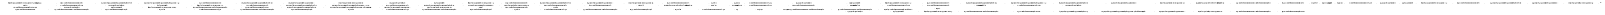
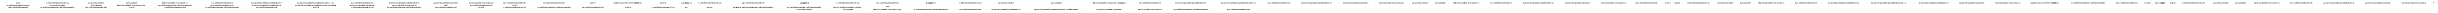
  digraph {
    fontname="DejaVu Sans Mono"
    rankdir=LR
    node [fontname="DejaVu Sans Mono"]
    edge [fontname="DejaVu Sans Mono"]
    "r0 := @this: vm.compiler.jbe.constprop.constprop01.constprop01"
    "$r1 = <vm.compiler.jbe.constprop.constprop01.constprop01: vm.compiler.jbe.constprop.constprop01.Starter st>"
    "$i0 = $r1.<vm.compiler.jbe.constprop.constprop01.Starter: int a_one>"
    "$d0 = (double) $i0"
    "r0.<vm.compiler.jbe.constprop.constprop01.constprop01: double a> = $d0"
    "$r2 = <vm.compiler.jbe.constprop.constprop01.constprop01: vm.compiler.jbe.constprop.constprop01.Starter st>"
    "$i1 = $r2.<vm.compiler.jbe.constprop.constprop01.Starter: int a_one>"
    "$d1 = (double) $i1"
    "r0.<vm.compiler.jbe.constprop.constprop01.constprop01: double c> = $d1"
    "$r3 = <vm.compiler.jbe.constprop.constprop01.constprop01: vm.compiler.jbe.constprop.constprop01.Starter st>"
    "$i2 = $r3.<vm.compiler.jbe.constprop.constprop01.Starter: int a_one>"
    "$d2 = (double) $i2"
    "r0.<vm.compiler.jbe.constprop.constprop01.constprop01: double d> = $d2"
    "$r4 = <vm.compiler.jbe.constprop.constprop01.constprop01: vm.compiler.jbe.constprop.constprop01.Starter st>"
    "$i3 = $r4.<vm.compiler.jbe.constprop.constprop01.Starter: int a_one>"
    "$d3 = (double) $i3"
    "r0.<vm.compiler.jbe.constprop.constprop01.constprop01: double x> = $d3"
    n18 [label="i11 = 0"]
    "goto [?= (branch)]"
    "if i10 < 16386 goto $r5 = <vm.compiler.jbe.constprop.constprop01.constprop01: vm.compiler.jbe.constprop.constprop01.Starter st>"
    "$r5 = <vm.compiler.jbe.constprop.constprop01.constprop01: vm.compiler.jbe.constprop.constprop01.Starter st>"
    "$r7 = <java.lang.System: java.io.PrintStream out>"
    "virtualinvoke $r5.<vm.compiler.jbe.constprop.constprop01.Starter: void increment_unopt()>()"
    "i10 = i10 + 1"
    "$r6 = new java.lang.StringBuilder"
    "specialinvoke $r6.<java.lang.StringBuilder: void <init>(java.lang.String)>(\"gl_unopt = \")"
    "$r8 = <vm.compiler.jbe.constprop.constprop01.constprop01: vm.compiler.jbe.constprop.constprop01.Starter st>"
    "$i4 = $r8.<vm.compiler.jbe.constprop.constprop01.Starter: int gl_unopt>"
    "$r9 = virtualinvoke $r6.<java.lang.StringBuilder: java.lang.StringBuilder append(int)>($i4)"
    "$r10 = virtualinvoke $r9.<java.lang.StringBuilder: java.lang.StringBuilder append(java.lang.String)>(\" after incrementing it 16386 times.\")"
    "$r11 = virtualinvoke $r10.<java.lang.StringBuilder: java.lang.String toString()>()"
    "virtualinvoke $r7.<java.io.PrintStream: void println(java.lang.String)>($r11)"
    "$r12 = <vm.compiler.jbe.constprop.constprop01.constprop01: vm.compiler.jbe.constprop.constprop01.Starter st>"
    "$i5 = $r12.<vm.compiler.jbe.constprop.constprop01.Starter: int gl_unopt>"
    "$r12.<vm.compiler.jbe.constprop.constprop01.Starter: int gl_unopt> = $i6"
    "$r14 = <java.lang.System: java.io.PrintStream out>"
    "$r13 = new java.lang.StringBuilder"
    "specialinvoke $r13.<java.lang.StringBuilder: void <init>(java.lang.String)>(\"gl_unopt = \")"
    "$r15 = <vm.compiler.jbe.constprop.constprop01.constprop01: vm.compiler.jbe.constprop.constprop01.Starter st>"
    "$i7 = $r15.<vm.compiler.jbe.constprop.constprop01.Starter: int gl_unopt>"
    "$r16 = virtualinvoke $r13.<java.lang.StringBuilder: java.lang.StringBuilder append(int)>($i7)"
    "$r17 = virtualinvoke $r16.<java.lang.StringBuilder: java.lang.StringBuilder append(java.lang.String)>(\" after subtracting 16386.\")"
    "$r18 = virtualinvoke $r17.<java.lang.StringBuilder: java.lang.String toString()>()"
    "virtualinvoke $r14.<java.io.PrintStream: void println(java.lang.String)>($r18)"
    "c8 = 32769"
    "$d5 = r0.<vm.compiler.jbe.constprop.constprop01.constprop01: double c>"
    "$d4 = (double) c8"
    "$d6 = $d5 * $d4"
    "r0.<vm.compiler.jbe.constprop.constprop01.constprop01: double b> = $d6"
    "$r20 = <java.lang.System: java.io.PrintStream out>"
    "$r19 = new java.lang.StringBuilder"
    "specialinvoke $r19.<java.lang.StringBuilder: void <init>(java.lang.String)>(\"c = \")"
    "$d7 = r0.<vm.compiler.jbe.constprop.constprop01.constprop01: double c>"
    "$r21 = virtualinvoke $r19.<java.lang.StringBuilder: java.lang.StringBuilder append(double)>($d7)"
    "$r22 = virtualinvoke $r21.<java.lang.StringBuilder: java.lang.StringBuilder append(java.lang.String)>(\"; m = 2; b = \")"
    "$d8 = r0.<vm.compiler.jbe.constprop.constprop01.constprop01: double b>"
    "$r23 = virtualinvoke $r22.<java.lang.StringBuilder: java.lang.StringBuilder append(double)>($d8)"
    "$r24 = virtualinvoke $r23.<java.lang.StringBuilder: java.lang.String toString()>()"
    "virtualinvoke $r20.<java.io.PrintStream: void println(java.lang.String)>($r24)"
    "$d10 = r0.<vm.compiler.jbe.constprop.constprop01.constprop01: double a>"
    "$d9 = r0.<vm.compiler.jbe.constprop.constprop01.constprop01: double d>"
    "$d11 = $d10 * $d9"
    "$d12 = staticinvoke <java.lang.Math: double pow(double,double)>(0.3183098861837907, 15.0)"
    "$d13 = $d11 * $d12"
    "$d14 = 2.718281828459045 / $d13"
    "r0.<vm.compiler.jbe.constprop.constprop01.constprop01: double a> = $d14"
    "$d15 = r0.<vm.compiler.jbe.constprop.constprop01.constprop01: double d>"
    "$d16 = 5.43656365691809 * $d15"
    "r0.<vm.compiler.jbe.constprop.constprop01.constprop01: double c> = $d16"
    "$d17 = r0.<vm.compiler.jbe.constprop.constprop01.constprop01: double a>"
    "$d18 = 5.43656365691809 * $d17"
    "r0.<vm.compiler.jbe.constprop.constprop01.constprop01: double d> = $d18"
    "$r26 = <java.lang.System: java.io.PrintStream out>"
+   "$r25 = new java.lang.StringBuilder"
    "specialinvoke $r25.<java.lang.StringBuilder: void <init>(java.lang.String)>(\"e = 2.718281828459045; d = \")"
    "$d19 = r0.<vm.compiler.jbe.constprop.constprop01.constprop01: double d>"
    "$r27 = virtualinvoke $r25.<java.lang.StringBuilder: java.lang.StringBuilder append(double)>($d19)"
    "$r28 = virtualinvoke $r27.<java.lang.StringBuilder: java.lang.StringBuilder append(java.lang.String)>(\"; a = \")"
    "$d20 = r0.<vm.compiler.jbe.constprop.constprop01.constprop01: double a>"
    "$r29 = virtualinvoke $r28.<java.lang.StringBuilder: java.lang.StringBuilder append(double)>($d20)"
    "$r30 = virtualinvoke $r29.<java.lang.StringBuilder: java.lang.String toString()>()"
    "virtualinvoke $r26.<java.io.PrintStream: void println(java.lang.String)>($r30)"
    "$r32 = <java.lang.System: java.io.PrintStream out>"
    "$r31 = new java.lang.StringBuilder"
    "specialinvoke $r31.<java.lang.StringBuilder: void <init>(java.lang.String)>(\"x = \")"
    "$d21 = r0.<vm.compiler.jbe.constprop.constprop01.constprop01: double x>"
    "$r33 = virtualinvoke $r31.<java.lang.StringBuilder: java.lang.StringBuilder append(double)>($d21)"
    "$r34 = virtualinvoke $r33.<java.lang.StringBuilder: java.lang.String toString()>()"
    "virtualinvoke $r32.<java.io.PrintStream: void println(java.lang.String)>($r34)"
    "$d23 = r0.<vm.compiler.jbe.constprop.constprop01.constprop01: double x>"
    "$d22 = (double) c8"
    "$d24 = $d23 + $d22"
    "r0.<vm.compiler.jbe.constprop.constprop01.constprop01: double x> = $d24"
    "$r36 = <java.lang.System: java.io.PrintStream out>"
    "$r35 = new java.lang.StringBuilder"
    "specialinvoke $r35.<java.lang.StringBuilder: void <init>(java.lang.String)>(\"x = \")"
    "$d25 = r0.<vm.compiler.jbe.constprop.constprop01.constprop01: double x>"
    "$r37 = virtualinvoke $r35.<java.lang.StringBuilder: java.lang.StringBuilder append(double)>($d25)"
    "$r38 = virtualinvoke $r37.<java.lang.StringBuilder: java.lang.StringBuilder append(java.lang.String)>(\"; m = \")"
    "$r39 = virtualinvoke $r38.<java.lang.StringBuilder: java.lang.StringBuilder append(int)>(c8)"
    "$r40 = virtualinvoke $r39.<java.lang.StringBuilder: java.lang.String toString()>()"
    "virtualinvoke $r36.<java.io.PrintStream: void println(java.lang.String)>($r40)"
    "$d26 = staticinvoke <java.lang.Math: double pow(double,double)>(0.3183098861837907, 15.0)"
    "$r41 = <vm.compiler.jbe.constprop.constprop01.constprop01: vm.compiler.jbe.constprop.constprop01.Starter st>"
    "$i9 = $r41.<vm.compiler.jbe.constprop.constprop01.Starter: int zero>"
    "$d27 = (double) $i9"
    "$d28 = $d27 / 3.141592653589793"
    "$d29 = $d26 + $d28"
    "r0.<vm.compiler.jbe.constprop.constprop01.constprop01: double z> = $d29"
    "$r43 = <java.lang.System: java.io.PrintStream out>"
    "$r42 = new java.lang.StringBuilder"
    "specialinvoke $r42.<java.lang.StringBuilder: void <init>(java.lang.String)>(\"z = \")"
    "$d30 = r0.<vm.compiler.jbe.constprop.constprop01.constprop01: double z>"
    "$r44 = virtualinvoke $r42.<java.lang.StringBuilder: java.lang.StringBuilder append(double)>($d30)"
    "$r45 = virtualinvoke $r44.<java.lang.StringBuilder: java.lang.String toString()>()"
    "virtualinvoke $r43.<java.io.PrintStream: void println(java.lang.String)>($r45)"
    return
    "r0 := @this: vm.compiler.jbe.constprop.constprop01.constprop01" -> "$r1 = <vm.compiler.jbe.constprop.constprop01.constprop01: vm.compiler.jbe.constprop.constprop01.Starter st>"
    "$r1 = <vm.compiler.jbe.constprop.constprop01.constprop01: vm.compiler.jbe.constprop.constprop01.Starter st>" -> "$i0 = $r1.<vm.compiler.jbe.constprop.constprop01.Starter: int a_one>"
    "$i0 = $r1.<vm.compiler.jbe.constprop.constprop01.Starter: int a_one>" -> "$d0 = (double) $i0"
    "$d0 = (double) $i0" -> "r0.<vm.compiler.jbe.constprop.constprop01.constprop01: double a> = $d0"
    "r0.<vm.compiler.jbe.constprop.constprop01.constprop01: double a> = $d0" -> "$r2 = <vm.compiler.jbe.constprop.constprop01.constprop01: vm.compiler.jbe.constprop.constprop01.Starter st>"
    "$r2 = <vm.compiler.jbe.constprop.constprop01.constprop01: vm.compiler.jbe.constprop.constprop01.Starter st>" -> "$i1 = $r2.<vm.compiler.jbe.constprop.constprop01.Starter: int a_one>"
    "$i1 = $r2.<vm.compiler.jbe.constprop.constprop01.Starter: int a_one>" -> "$d1 = (double) $i1"
    "$d1 = (double) $i1" -> "r0.<vm.compiler.jbe.constprop.constprop01.constprop01: double c> = $d1"
    "r0.<vm.compiler.jbe.constprop.constprop01.constprop01: double c> = $d1" -> "$r3 = <vm.compiler.jbe.constprop.constprop01.constprop01: vm.compiler.jbe.constprop.constprop01.Starter st>"
    "$r3 = <vm.compiler.jbe.constprop.constprop01.constprop01: vm.compiler.jbe.constprop.constprop01.Starter st>" -> "$i2 = $r3.<vm.compiler.jbe.constprop.constprop01.Starter: int a_one>"
    "$i2 = $r3.<vm.compiler.jbe.constprop.constprop01.Starter: int a_one>" -> "$d2 = (double) $i2"
    "$d2 = (double) $i2" -> "r0.<vm.compiler.jbe.constprop.constprop01.constprop01: double d> = $d2"
    "r0.<vm.compiler.jbe.constprop.constprop01.constprop01: double d> = $d2" -> "$r4 = <vm.compiler.jbe.constprop.constprop01.constprop01: vm.compiler.jbe.constprop.constprop01.Starter st>"
    "$r4 = <vm.compiler.jbe.constprop.constprop01.constprop01: vm.compiler.jbe.constprop.constprop01.Starter st>" -> "$i3 = $r4.<vm.compiler.jbe.constprop.constprop01.Starter: int a_one>"
    "$i3 = $r4.<vm.compiler.jbe.constprop.constprop01.Starter: int a_one>" -> "$d3 = (double) $i3"
    "$d3 = (double) $i3" -> "r0.<vm.compiler.jbe.constprop.constprop01.constprop01: double x> = $d3"
    "r0.<vm.compiler.jbe.constprop.constprop01.constprop01: double x> = $d3" -> n18
    n18 -> "goto [?= (branch)]"
    "goto [?= (branch)]" -> "if i10 < 16386 goto $r5 = <vm.compiler.jbe.constprop.constprop01.constprop01: vm.compiler.jbe.constprop.constprop01.Starter st>"
    "if i10 < 16386 goto $r5 = <vm.compiler.jbe.constprop.constprop01.constprop01: vm.compiler.jbe.constprop.constprop01.Starter st>" -> "$r5 = <vm.compiler.jbe.constprop.constprop01.constprop01: vm.compiler.jbe.constprop.constprop01.Starter st>"
    "if i10 < 16386 goto $r5 = <vm.compiler.jbe.constprop.constprop01.constprop01: vm.compiler.jbe.constprop.constprop01.Starter st>" -> "$r7 = <java.lang.System: java.io.PrintStream out>"
    "$r5 = <vm.compiler.jbe.constprop.constprop01.constprop01: vm.compiler.jbe.constprop.constprop01.Starter st>" -> "virtualinvoke $r5.<vm.compiler.jbe.constprop.constprop01.Starter: void increment_unopt()>()"
    "$r7 = <java.lang.System: java.io.PrintStream out>" -> "$r6 = new java.lang.StringBuilder"
    "virtualinvoke $r5.<vm.compiler.jbe.constprop.constprop01.Starter: void increment_unopt()>()" -> "i10 = i10 + 1"
    "i10 = i10 + 1" -> "if i10 < 16386 goto $r5 = <vm.compiler.jbe.constprop.constprop01.constprop01: vm.compiler.jbe.constprop.constprop01.Starter st>"
    "$r6 = new java.lang.StringBuilder" -> "specialinvoke $r6.<java.lang.StringBuilder: void <init>(java.lang.String)>(\"gl_unopt = \")"
    "specialinvoke $r6.<java.lang.StringBuilder: void <init>(java.lang.String)>(\"gl_unopt = \")" -> "$r8 = <vm.compiler.jbe.constprop.constprop01.constprop01: vm.compiler.jbe.constprop.constprop01.Starter st>"
    "$r8 = <vm.compiler.jbe.constprop.constprop01.constprop01: vm.compiler.jbe.constprop.constprop01.Starter st>" -> "$i4 = $r8.<vm.compiler.jbe.constprop.constprop01.Starter: int gl_unopt>"
    "$i4 = $r8.<vm.compiler.jbe.constprop.constprop01.Starter: int gl_unopt>" -> "$r9 = virtualinvoke $r6.<java.lang.StringBuilder: java.lang.StringBuilder append(int)>($i4)"
    "$r9 = virtualinvoke $r6.<java.lang.StringBuilder: java.lang.StringBuilder append(int)>($i4)" -> "$r10 = virtualinvoke $r9.<java.lang.StringBuilder: java.lang.StringBuilder append(java.lang.String)>(\" after incrementing it 16386 times.\")"
    "$r10 = virtualinvoke $r9.<java.lang.StringBuilder: java.lang.StringBuilder append(java.lang.String)>(\" after incrementing it 16386 times.\")" -> "$r11 = virtualinvoke $r10.<java.lang.StringBuilder: java.lang.String toString()>()"
    "$r11 = virtualinvoke $r10.<java.lang.StringBuilder: java.lang.String toString()>()" -> "virtualinvoke $r7.<java.io.PrintStream: void println(java.lang.String)>($r11)"
    "virtualinvoke $r7.<java.io.PrintStream: void println(java.lang.String)>($r11)" -> "$r12 = <vm.compiler.jbe.constprop.constprop01.constprop01: vm.compiler.jbe.constprop.constprop01.Starter st>"
    "$r12 = <vm.compiler.jbe.constprop.constprop01.constprop01: vm.compiler.jbe.constprop.constprop01.Starter st>" -> "$i5 = $r12.<vm.compiler.jbe.constprop.constprop01.Starter: int gl_unopt>"
    "$r12.<vm.compiler.jbe.constprop.constprop01.Starter: int gl_unopt> = $i6" -> "$r14 = <java.lang.System: java.io.PrintStream out>"
    "$r14 = <java.lang.System: java.io.PrintStream out>" -> "$r13 = new java.lang.StringBuilder"
    "$r13 = new java.lang.StringBuilder" -> "specialinvoke $r13.<java.lang.StringBuilder: void <init>(java.lang.String)>(\"gl_unopt = \")"
    "specialinvoke $r13.<java.lang.StringBuilder: void <init>(java.lang.String)>(\"gl_unopt = \")" -> "$r15 = <vm.compiler.jbe.constprop.constprop01.constprop01: vm.compiler.jbe.constprop.constprop01.Starter st>"
    "$r15 = <vm.compiler.jbe.constprop.constprop01.constprop01: vm.compiler.jbe.constprop.constprop01.Starter st>" -> "$i7 = $r15.<vm.compiler.jbe.constprop.constprop01.Starter: int gl_unopt>"
    "$i7 = $r15.<vm.compiler.jbe.constprop.constprop01.Starter: int gl_unopt>" -> "$r16 = virtualinvoke $r13.<java.lang.StringBuilder: java.lang.StringBuilder append(int)>($i7)"
    "$r16 = virtualinvoke $r13.<java.lang.StringBuilder: java.lang.StringBuilder append(int)>($i7)" -> "$r17 = virtualinvoke $r16.<java.lang.StringBuilder: java.lang.StringBuilder append(java.lang.String)>(\" after subtracting 16386.\")"
    "$r17 = virtualinvoke $r16.<java.lang.StringBuilder: java.lang.StringBuilder append(java.lang.String)>(\" after subtracting 16386.\")" -> "$r18 = virtualinvoke $r17.<java.lang.StringBuilder: java.lang.String toString()>()"
    "$r18 = virtualinvoke $r17.<java.lang.StringBuilder: java.lang.String toString()>()" -> "virtualinvoke $r14.<java.io.PrintStream: void println(java.lang.String)>($r18)"
    "virtualinvoke $r14.<java.io.PrintStream: void println(java.lang.String)>($r18)" -> "c8 = 32769"
    "c8 = 32769" -> "$d5 = r0.<vm.compiler.jbe.constprop.constprop01.constprop01: double c>"
    "$d5 = r0.<vm.compiler.jbe.constprop.constprop01.constprop01: double c>" -> "$d4 = (double) c8"
    "$d6 = $d5 * $d4" -> "r0.<vm.compiler.jbe.constprop.constprop01.constprop01: double b> = $d6"
    "r0.<vm.compiler.jbe.constprop.constprop01.constprop01: double b> = $d6" -> "$r20 = <java.lang.System: java.io.PrintStream out>"
    "$r20 = <java.lang.System: java.io.PrintStream out>" -> "$r19 = new java.lang.StringBuilder"
    "$r19 = new java.lang.StringBuilder" -> "specialinvoke $r19.<java.lang.StringBuilder: void <init>(java.lang.String)>(\"c = \")"
    "specialinvoke $r19.<java.lang.StringBuilder: void <init>(java.lang.String)>(\"c = \")" -> "$d7 = r0.<vm.compiler.jbe.constprop.constprop01.constprop01: double c>"
    "$d7 = r0.<vm.compiler.jbe.constprop.constprop01.constprop01: double c>" -> "$r21 = virtualinvoke $r19.<java.lang.StringBuilder: java.lang.StringBuilder append(double)>($d7)"
    "$r21 = virtualinvoke $r19.<java.lang.StringBuilder: java.lang.StringBuilder append(double)>($d7)" -> "$r22 = virtualinvoke $r21.<java.lang.StringBuilder: java.lang.StringBuilder append(java.lang.String)>(\"; m = 2; b = \")"
    "$r22 = virtualinvoke $r21.<java.lang.StringBuilder: java.lang.StringBuilder append(java.lang.String)>(\"; m = 2; b = \")" -> "$d8 = r0.<vm.compiler.jbe.constprop.constprop01.constprop01: double b>"
    "$d8 = r0.<vm.compiler.jbe.constprop.constprop01.constprop01: double b>" -> "$r23 = virtualinvoke $r22.<java.lang.StringBuilder: java.lang.StringBuilder append(double)>($d8)"
    "$r23 = virtualinvoke $r22.<java.lang.StringBuilder: java.lang.StringBuilder append(double)>($d8)" -> "$r24 = virtualinvoke $r23.<java.lang.StringBuilder: java.lang.String toString()>()"
    "$r24 = virtualinvoke $r23.<java.lang.StringBuilder: java.lang.String toString()>()" -> "virtualinvoke $r20.<java.io.PrintStream: void println(java.lang.String)>($r24)"
    "virtualinvoke $r20.<java.io.PrintStream: void println(java.lang.String)>($r24)" -> "$d10 = r0.<vm.compiler.jbe.constprop.constprop01.constprop01: double a>"
    "$d10 = r0.<vm.compiler.jbe.constprop.constprop01.constprop01: double a>" -> "$d9 = r0.<vm.compiler.jbe.constprop.constprop01.constprop01: double d>"
    "$d9 = r0.<vm.compiler.jbe.constprop.constprop01.constprop01: double d>" -> "$d11 = $d10 * $d9"
    "$d11 = $d10 * $d9" -> "$d12 = staticinvoke <java.lang.Math: double pow(double,double)>(0.3183098861837907, 15.0)"
    "$d12 = staticinvoke <java.lang.Math: double pow(double,double)>(0.3183098861837907, 15.0)" -> "$d13 = $d11 * $d12"
    "$d13 = $d11 * $d12" -> "$d14 = 2.718281828459045 / $d13"
    "$d14 = 2.718281828459045 / $d13" -> "r0.<vm.compiler.jbe.constprop.constprop01.constprop01: double a> = $d14"
    "r0.<vm.compiler.jbe.constprop.constprop01.constprop01: double a> = $d14" -> "$d15 = r0.<vm.compiler.jbe.constprop.constprop01.constprop01: double d>"
    "$d15 = r0.<vm.compiler.jbe.constprop.constprop01.constprop01: double d>" -> "$d16 = 5.43656365691809 * $d15"
    "$d16 = 5.43656365691809 * $d15" -> "r0.<vm.compiler.jbe.constprop.constprop01.constprop01: double c> = $d16"
    "r0.<vm.compiler.jbe.constprop.constprop01.constprop01: double c> = $d16" -> "$d17 = r0.<vm.compiler.jbe.constprop.constprop01.constprop01: double a>"
    "$d17 = r0.<vm.compiler.jbe.constprop.constprop01.constprop01: double a>" -> "$d18 = 5.43656365691809 * $d17"
    "$d18 = 5.43656365691809 * $d17" -> "r0.<vm.compiler.jbe.constprop.constprop01.constprop01: double d> = $d18"
    "r0.<vm.compiler.jbe.constprop.constprop01.constprop01: double d> = $d18" -> "$r26 = <java.lang.System: java.io.PrintStream out>"
+   "$r26 = <java.lang.System: java.io.PrintStream out>" -> "$r25 = new java.lang.StringBuilder"
+   "$r25 = new java.lang.StringBuilder" -> "specialinvoke $r25.<java.lang.StringBuilder: void <init>(java.lang.String)>(\"e = 2.718281828459045; d = \")"
    "specialinvoke $r25.<java.lang.StringBuilder: void <init>(java.lang.String)>(\"e = 2.718281828459045; d = \")" -> "$d19 = r0.<vm.compiler.jbe.constprop.constprop01.constprop01: double d>"
    "$d19 = r0.<vm.compiler.jbe.constprop.constprop01.constprop01: double d>" -> "$r27 = virtualinvoke $r25.<java.lang.StringBuilder: java.lang.StringBuilder append(double)>($d19)"
    "$r27 = virtualinvoke $r25.<java.lang.StringBuilder: java.lang.StringBuilder append(double)>($d19)" -> "$r28 = virtualinvoke $r27.<java.lang.StringBuilder: java.lang.StringBuilder append(java.lang.String)>(\"; a = \")"
    "$r28 = virtualinvoke $r27.<java.lang.StringBuilder: java.lang.StringBuilder append(java.lang.String)>(\"; a = \")" -> "$d20 = r0.<vm.compiler.jbe.constprop.constprop01.constprop01: double a>"
    "$d20 = r0.<vm.compiler.jbe.constprop.constprop01.constprop01: double a>" -> "$r29 = virtualinvoke $r28.<java.lang.StringBuilder: java.lang.StringBuilder append(double)>($d20)"
    "$r29 = virtualinvoke $r28.<java.lang.StringBuilder: java.lang.StringBuilder append(double)>($d20)" -> "$r30 = virtualinvoke $r29.<java.lang.StringBuilder: java.lang.String toString()>()"
    "$r30 = virtualinvoke $r29.<java.lang.StringBuilder: java.lang.String toString()>()" -> "virtualinvoke $r26.<java.io.PrintStream: void println(java.lang.String)>($r30)"
    "virtualinvoke $r26.<java.io.PrintStream: void println(java.lang.String)>($r30)" -> "$r32 = <java.lang.System: java.io.PrintStream out>"
    "$r32 = <java.lang.System: java.io.PrintStream out>" -> "$r31 = new java.lang.StringBuilder"
    "$r31 = new java.lang.StringBuilder" -> "specialinvoke $r31.<java.lang.StringBuilder: void <init>(java.lang.String)>(\"x = \")"
    "specialinvoke $r31.<java.lang.StringBuilder: void <init>(java.lang.String)>(\"x = \")" -> "$d21 = r0.<vm.compiler.jbe.constprop.constprop01.constprop01: double x>"
    "$d21 = r0.<vm.compiler.jbe.constprop.constprop01.constprop01: double x>" -> "$r33 = virtualinvoke $r31.<java.lang.StringBuilder: java.lang.StringBuilder append(double)>($d21)"
    "$r33 = virtualinvoke $r31.<java.lang.StringBuilder: java.lang.StringBuilder append(double)>($d21)" -> "$r34 = virtualinvoke $r33.<java.lang.StringBuilder: java.lang.String toString()>()"
    "$r34 = virtualinvoke $r33.<java.lang.StringBuilder: java.lang.String toString()>()" -> "virtualinvoke $r32.<java.io.PrintStream: void println(java.lang.String)>($r34)"
    "virtualinvoke $r32.<java.io.PrintStream: void println(java.lang.String)>($r34)" -> "$d23 = r0.<vm.compiler.jbe.constprop.constprop01.constprop01: double x>"
    "$d23 = r0.<vm.compiler.jbe.constprop.constprop01.constprop01: double x>" -> "$d22 = (double) c8"
    "$d22 = (double) c8" -> "$d24 = $d23 + $d22"
    "$d24 = $d23 + $d22" -> "r0.<vm.compiler.jbe.constprop.constprop01.constprop01: double x> = $d24"
    "r0.<vm.compiler.jbe.constprop.constprop01.constprop01: double x> = $d24" -> "$r36 = <java.lang.System: java.io.PrintStream out>"
    "$r36 = <java.lang.System: java.io.PrintStream out>" -> "$r35 = new java.lang.StringBuilder"
    "$r35 = new java.lang.StringBuilder" -> "specialinvoke $r35.<java.lang.StringBuilder: void <init>(java.lang.String)>(\"x = \")"
    "specialinvoke $r35.<java.lang.StringBuilder: void <init>(java.lang.String)>(\"x = \")" -> "$d25 = r0.<vm.compiler.jbe.constprop.constprop01.constprop01: double x>"
    "$d25 = r0.<vm.compiler.jbe.constprop.constprop01.constprop01: double x>" -> "$r37 = virtualinvoke $r35.<java.lang.StringBuilder: java.lang.StringBuilder append(double)>($d25)"
    "$r37 = virtualinvoke $r35.<java.lang.StringBuilder: java.lang.StringBuilder append(double)>($d25)" -> "$r38 = virtualinvoke $r37.<java.lang.StringBuilder: java.lang.StringBuilder append(java.lang.String)>(\"; m = \")"
    "$r38 = virtualinvoke $r37.<java.lang.StringBuilder: java.lang.StringBuilder append(java.lang.String)>(\"; m = \")" -> "$r39 = virtualinvoke $r38.<java.lang.StringBuilder: java.lang.StringBuilder append(int)>(c8)"
    "$r39 = virtualinvoke $r38.<java.lang.StringBuilder: java.lang.StringBuilder append(int)>(c8)" -> "$r40 = virtualinvoke $r39.<java.lang.StringBuilder: java.lang.String toString()>()"
    "$r40 = virtualinvoke $r39.<java.lang.StringBuilder: java.lang.String toString()>()" -> "virtualinvoke $r36.<java.io.PrintStream: void println(java.lang.String)>($r40)"
    "virtualinvoke $r36.<java.io.PrintStream: void println(java.lang.String)>($r40)" -> "$d26 = staticinvoke <java.lang.Math: double pow(double,double)>(0.3183098861837907, 15.0)"
    "$d26 = staticinvoke <java.lang.Math: double pow(double,double)>(0.3183098861837907, 15.0)" -> "$r41 = <vm.compiler.jbe.constprop.constprop01.constprop01: vm.compiler.jbe.constprop.constprop01.Starter st>"
    "$r41 = <vm.compiler.jbe.constprop.constprop01.constprop01: vm.compiler.jbe.constprop.constprop01.Starter st>" -> "$i9 = $r41.<vm.compiler.jbe.constprop.constprop01.Starter: int zero>"
    "$i9 = $r41.<vm.compiler.jbe.constprop.constprop01.Starter: int zero>" -> "$d27 = (double) $i9"
    "$d27 = (double) $i9" -> "$d28 = $d27 / 3.141592653589793"
    "$d28 = $d27 / 3.141592653589793" -> "$d29 = $d26 + $d28"
    "$d29 = $d26 + $d28" -> "r0.<vm.compiler.jbe.constprop.constprop01.constprop01: double z> = $d29"
    "r0.<vm.compiler.jbe.constprop.constprop01.constprop01: double z> = $d29" -> "$r43 = <java.lang.System: java.io.PrintStream out>"
    "$r43 = <java.lang.System: java.io.PrintStream out>" -> "$r42 = new java.lang.StringBuilder"
    "$r42 = new java.lang.StringBuilder" -> "specialinvoke $r42.<java.lang.StringBuilder: void <init>(java.lang.String)>(\"z = \")"
    "specialinvoke $r42.<java.lang.StringBuilder: void <init>(java.lang.String)>(\"z = \")" -> "$d30 = r0.<vm.compiler.jbe.constprop.constprop01.constprop01: double z>"
    "$d30 = r0.<vm.compiler.jbe.constprop.constprop01.constprop01: double z>" -> "$r44 = virtualinvoke $r42.<java.lang.StringBuilder: java.lang.StringBuilder append(double)>($d30)"
    "$r44 = virtualinvoke $r42.<java.lang.StringBuilder: java.lang.StringBuilder append(double)>($d30)" -> "$r45 = virtualinvoke $r44.<java.lang.StringBuilder: java.lang.String toString()>()"
    "$r45 = virtualinvoke $r44.<java.lang.StringBuilder: java.lang.String toString()>()" -> "virtualinvoke $r43.<java.io.PrintStream: void println(java.lang.String)>($r45)"
    "virtualinvoke $r43.<java.io.PrintStream: void println(java.lang.String)>($r45)" -> return
  }
